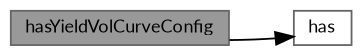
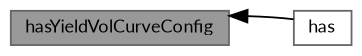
  digraph {
    rankdir=LR
    fontname=Lato
    node [fontname=Lato fontsize=10 shape=box style=filled]
    n1 [color=gray40 fillcolor=grey60 fontcolor=black height=0.2 label=hasYieldVolCurveConfig width=0.4]
    n2 [color=grey40 fillcolor=white height=0.2 label=has width=0.4]
-   n1 -> n2 [color=black fontname=Lato fontsize=10 labelfontname=Helvetica labelfontsize=10 style=solid]
+   n2 -> n1 [color=black fontname=Lato fontsize=10 labelfontname=Helvetica labelfontsize=10 style=solid]
  }
